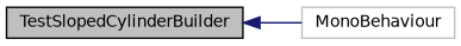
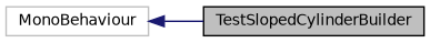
  digraph {
    rankdir=LR
    node [fontname=Helvetica fontsize=10 shape=record style=filled]
    n1 [color=black fillcolor=grey75 fontcolor=black height=0.2 label=TestSlopedCylinderBuilder width=0.4]
    n2 [color=grey75 fillcolor=white height=0.2 label=MonoBehaviour width=0.4]
-   n1 -> n2 [color=midnightblue dir=back fontname=Helvetica fontsize=10 labelfontname=Helvetica labelfontsize=10 style=solid]
+   n2 -> n1 [color=midnightblue dir=back fontname=Helvetica fontsize=10 labelfontname=Helvetica labelfontsize=10 style=solid]
  }
